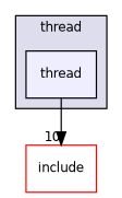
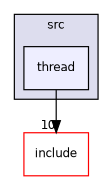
  digraph {
    compound=true
    node [fontname=Helvetica fontsize=10 shape=box]
    n1 [fillcolor="#eeeeff" label=thread pencolor=black style=filled]
    n2 [color=red label=include]
    subgraph cluster_1 {
      bgcolor="#ddddee"
      fontname=Helvetica
      fontsize=10
-     label=thread
+     label=src
      pencolor=black
      n1
    }
    n1 -> n2 [headlabel=10 labeldistance=1.5 labelfontname=Helvetica labelfontsize=10]
  }
